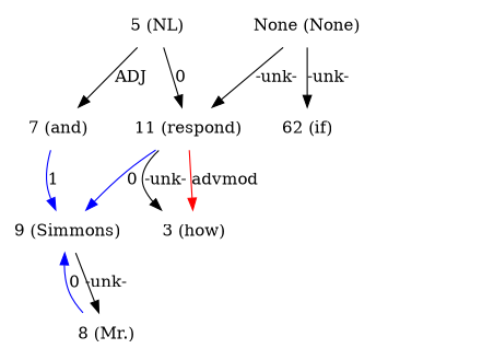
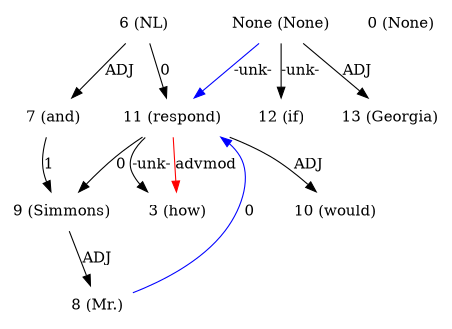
  digraph {
    node [shape=plaintext]
    edge [dir=forward]
    n1 [label="None (None)"]
    n2 [label="11 (respond)"]
-   n4 [label="62 (if)"]
+   n3 [label="13 (Georgia)"]
+   n4 [label="12 (if)"]
    n5 [label="3 (how)"]
    n6 [label="9 (Simmons)"]
-   n8 [label="5 (NL)"]
+   n7 [label="10 (would)"]
+   n8 [label="6 (NL)"]
    n9 [label="7 (and)"]
    n10 [label="8 (Mr.)"]
-   n1 -> n2 [label="-unk-"]
+   n11 [label="0 (None)"]
+   n1 -> n2 [label="-unk-" color=blue]
+   n1 -> n3 [label=ADJ]
    n1 -> n4 [label="-unk-"]
    n2 -> n5 [color=red label=advmod]
    n2 -> n5 [label="-unk-"]
-   n2 -> n6 [color=blue label=0]
-   n6 -> n10 [label="-unk-"]
+   n2 -> n6 [color=black label=0]
+   n2 -> n7 [label=ADJ]
+   n6 -> n10 [label=ADJ]
    n8 -> n2 [label=0]
    n8 -> n9 [label=ADJ]
-   n9 -> n6 [label=1 color=blue]
-   n10 -> n6 [color=blue label=0]
+   n9 -> n6 [label=1]
+   n10 -> n2 [color=blue label=0]
  }
